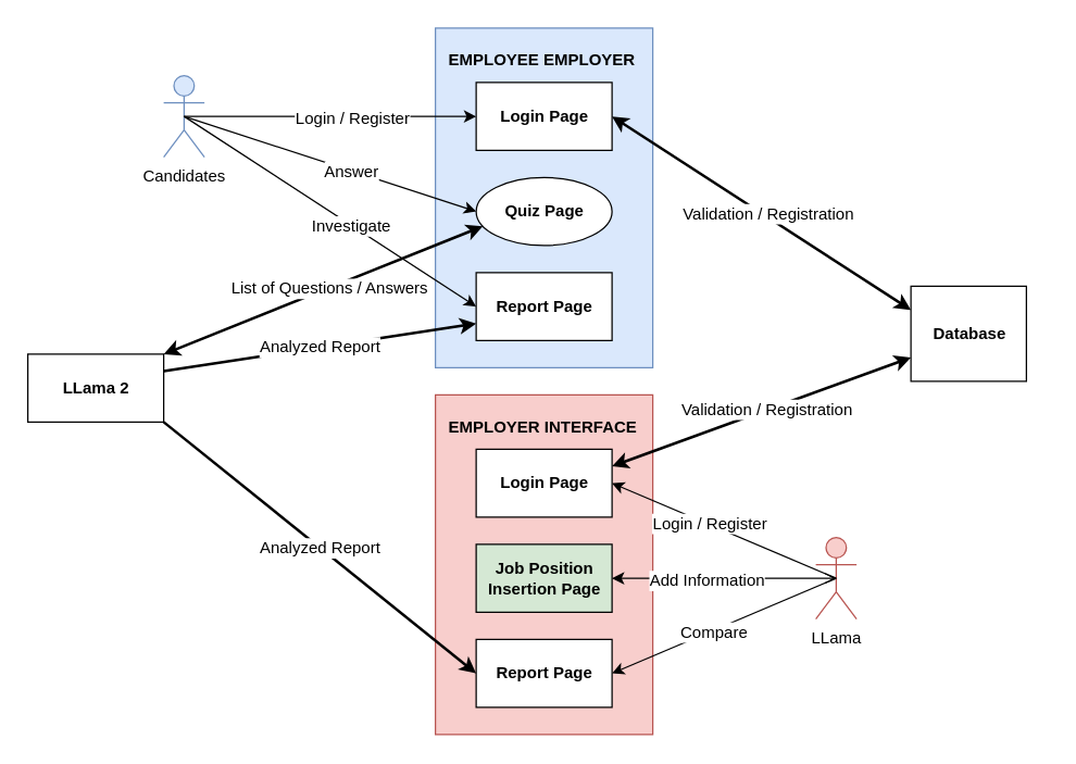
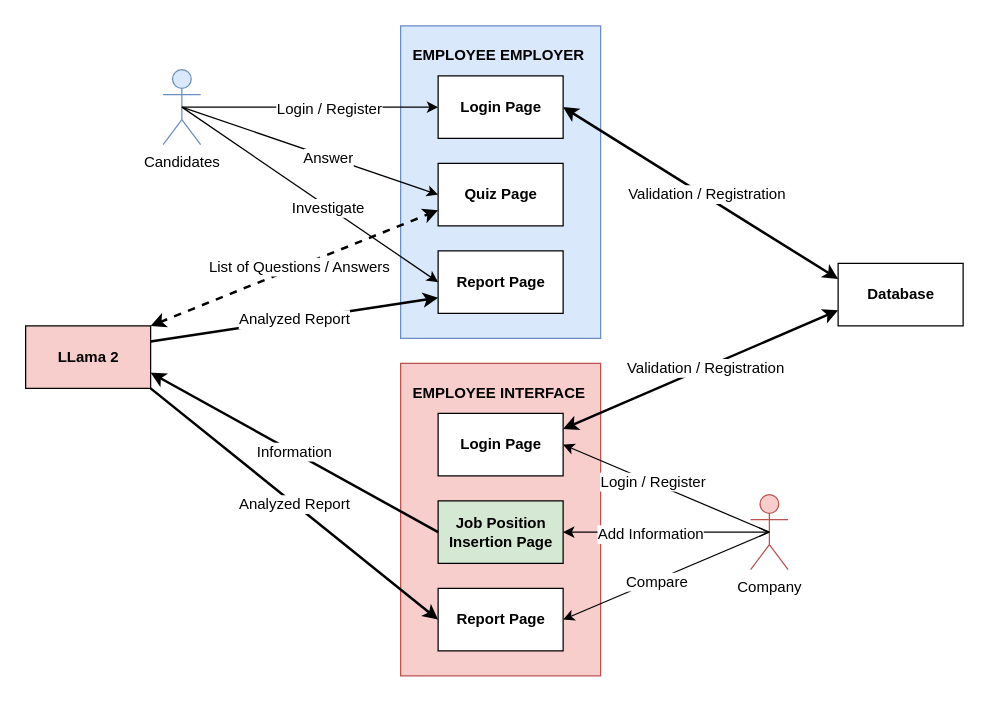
  <mxCell id="0" />
  <mxCell id="1" parent="0" />
  <mxCell id="2" value="" style="html=1;dashed=0;whitespace=wrap;fillColor=#f8cecc;strokeColor=#b85450;" vertex="1" parent="1"><mxGeometry x="320" y="290" width="160" height="250" as="geometry" /></mxCell>
  <mxCell id="3" value="" style="html=1;dashed=0;whitespace=wrap;fillColor=#dae8fc;strokeColor=#6c8ebf;" vertex="1" parent="1"><mxGeometry x="320" y="20" width="160" height="250" as="geometry" /></mxCell>
  <mxCell id="4" value="Login Page" style="html=1;dashed=0;whitespace=wrap;fontStyle=1;fontSize=12;" parent="1" vertex="1"><mxGeometry x="350" y="60" width="100" height="50" as="geometry" /></mxCell>
- <mxCell id="5" value="Quiz Page" style="ellipse;html=1;dashed=0;whitespace=wrap;fontStyle=1;fontSize=12;" parent="1" vertex="1"><mxGeometry x="350" y="130" width="100" height="50" as="geometry" /></mxCell>
+ <mxCell id="5" value="Quiz Page" style="html=1;dashed=0;whitespace=wrap;fontStyle=1;fontSize=12;" parent="1" vertex="1"><mxGeometry x="350" y="130" width="100" height="50" as="geometry" /></mxCell>
  <mxCell id="6" value="Report Page" style="html=1;dashed=0;whitespace=wrap;fontStyle=1;fontSize=12;" parent="1" vertex="1"><mxGeometry x="350" y="200" width="100" height="50" as="geometry" /></mxCell>
  <mxCell id="7" value="Job Position &lt;br style=&quot;font-size: 12px;&quot;&gt;Insertion Page" style="html=1;dashed=0;whitespace=wrap;fontStyle=1;fontSize=12;fillColor=#d5e8d4;" parent="1" vertex="1"><mxGeometry x="350" y="400" width="100" height="50" as="geometry" /></mxCell>
  <mxCell id="8" value="Report Page" style="html=1;dashed=0;whitespace=wrap;fontStyle=1;fontSize=12;" parent="1" vertex="1"><mxGeometry x="350" y="470" width="100" height="50" as="geometry" /></mxCell>
  <mxCell id="9" value="Login Page" style="html=1;dashed=0;whitespace=wrap;fontStyle=1;fontSize=12;" parent="1" vertex="1"><mxGeometry x="350" y="330" width="100" height="50" as="geometry" /></mxCell>
- <mxCell id="10" value="LLama 2" style="html=1;dashed=0;whitespace=wrap;fontStyle=1;fontSize=12;" parent="1" vertex="1"><mxGeometry x="20" y="260" width="100" height="50" as="geometry" /></mxCell>
- <mxCell id="11" value="Database" style="html=1;dashed=0;whitespace=wrap;fontStyle=1;fontSize=12;" parent="1" vertex="1"><mxGeometry x="670" y="210" width="85" height="70" as="geometry" /></mxCell>
+ <mxCell id="10" value="LLama 2" style="html=1;dashed=0;whitespace=wrap;fontStyle=1;fontSize=12;fillColor=#f8cecc;" parent="1" vertex="1"><mxGeometry x="20" y="260" width="100" height="50" as="geometry" /></mxCell>
+ <mxCell id="11" value="Database" style="html=1;dashed=0;whitespace=wrap;fontStyle=1;fontSize=12;" parent="1" vertex="1"><mxGeometry x="670" y="210" width="100" height="50" as="geometry" /></mxCell>
  <mxCell id="12" value="" style="endArrow=classic;html=1;rounded=0;fontSize=12;fontStyle=0;strokeWidth=2;exitX=1;exitY=0.5;exitDx=0;exitDy=0;entryX=0;entryY=0.25;entryDx=0;entryDy=0;startArrow=classic;startFill=1;" parent="1" source="4" target="11" edge="1"><mxGeometry width="50" height="50" relative="1" as="geometry"><mxPoint x="470" y="290" as="sourcePoint" /><mxPoint x="560" y="240" as="targetPoint" /></mxGeometry></mxCell>
  <mxCell id="13" value="Validation / Registration" style="edgeLabel;html=1;align=center;verticalAlign=middle;resizable=0;points=[];fontSize=12;" parent="12" vertex="1" connectable="0"><mxGeometry x="0.018" y="1" relative="1" as="geometry"><mxPoint x="2" as="offset" /></mxGeometry></mxCell>
  <mxCell id="14" value="" style="endArrow=classic;html=1;rounded=0;fontSize=12;fontStyle=0;strokeWidth=2;exitX=1;exitY=0.25;exitDx=0;exitDy=0;entryX=0;entryY=0.75;entryDx=0;entryDy=0;startArrow=classic;startFill=1;" parent="1" source="9" target="11" edge="1"><mxGeometry width="50" height="50" relative="1" as="geometry"><mxPoint x="460" y="95" as="sourcePoint" /><mxPoint x="640" y="220" as="targetPoint" /></mxGeometry></mxCell>
  <mxCell id="15" value="Validation / Registration" style="edgeLabel;html=1;align=center;verticalAlign=middle;resizable=0;points=[];fontSize=12;" parent="14" vertex="1" connectable="0"><mxGeometry x="0.018" y="1" relative="1" as="geometry"><mxPoint x="2" as="offset" /></mxGeometry></mxCell>
- <mxCell id="18" value="" style="endArrow=classic;html=1;rounded=0;fontSize=12;fontStyle=0;strokeWidth=2;exitX=1;exitY=0;exitDx=0;exitDy=0;entryX=0;entryY=0.75;entryDx=0;entryDy=0;startArrow=classic;startFill=1;" parent="1" source="10" target="5" edge="1"><mxGeometry width="50" height="50" relative="1" as="geometry"><mxPoint x="460" y="435" as="sourcePoint" /><mxPoint x="770" y="347.5" as="targetPoint" /></mxGeometry></mxCell>
+ <mxCell id="16" value="" style="endArrow=classic;html=1;rounded=0;fontSize=12;fontStyle=0;strokeWidth=2;exitX=0;exitY=0.5;exitDx=0;exitDy=0;entryX=1;entryY=0.75;entryDx=0;entryDy=0;startArrow=none;startFill=0;" parent="1" source="7" target="10" edge="1"><mxGeometry width="50" height="50" relative="1" as="geometry"><mxPoint x="470" y="457.5" as="sourcePoint" /><mxPoint x="780" y="350" as="targetPoint" /></mxGeometry></mxCell>
+ <mxCell id="17" value="Information" style="edgeLabel;html=1;align=center;verticalAlign=middle;resizable=0;points=[];fontSize=12;" parent="16" vertex="1" connectable="0"><mxGeometry x="0.018" y="1" relative="1" as="geometry"><mxPoint x="2" as="offset" /></mxGeometry></mxCell>
+ <mxCell id="18" value="" style="endArrow=classic;html=1;rounded=0;fontSize=12;fontStyle=0;strokeWidth=2;exitX=1;exitY=0;exitDx=0;exitDy=0;entryX=0;entryY=0.75;entryDx=0;entryDy=0;startArrow=classic;startFill=1;dashed=1;" parent="1" source="10" target="5" edge="1"><mxGeometry width="50" height="50" relative="1" as="geometry"><mxPoint x="460" y="435" as="sourcePoint" /><mxPoint x="770" y="347.5" as="targetPoint" /></mxGeometry></mxCell>
  <mxCell id="19" value="List of Questions / Answers" style="edgeLabel;html=1;align=center;verticalAlign=middle;resizable=0;points=[];fontSize=12;" parent="18" vertex="1" connectable="0"><mxGeometry x="0.018" y="1" relative="1" as="geometry"><mxPoint x="2" as="offset" /></mxGeometry></mxCell>
  <mxCell id="20" value="Analyzed Report" style="endArrow=classic;html=1;rounded=0;fontSize=12;fontStyle=0;strokeWidth=2;exitX=1;exitY=0.25;exitDx=0;exitDy=0;entryX=0;entryY=0.75;entryDx=0;entryDy=0;startArrow=none;startFill=0;" parent="1" source="10" target="6" edge="1"><mxGeometry width="50" height="50" relative="1" as="geometry"><mxPoint y="270" as="sourcePoint" x="130" /><mxPoint x="360" y="165" as="targetPoint" /></mxGeometry></mxCell>
  <mxCell id="21" value="Analyzed Report" style="endArrow=classic;html=1;rounded=0;fontSize=12;fontStyle=0;strokeWidth=2;exitX=1;exitY=1;exitDx=0;exitDy=0;entryX=0;entryY=0.5;entryDx=0;entryDy=0;startArrow=none;startFill=0;" parent="1" source="10" target="8" edge="1"><mxGeometry width="50" height="50" relative="1" as="geometry"><mxPoint y="282.5" as="sourcePoint" x="130" /><mxPoint x="360" y="235" as="targetPoint" /></mxGeometry></mxCell>
- <mxCell id="22" value="Candidates" style="shape=umlActor;verticalLabelPosition=bottom;verticalAlign=top;html=1;fontSize=12;fillColor=#dae8fc;strokeColor=#6c8ebf;" parent="1" vertex="1"><mxGeometry x="120" y="55" width="30" height="60" as="geometry" /></mxCell>
- <mxCell id="23" value="LLama" style="shape=umlActor;verticalLabelPosition=bottom;verticalAlign=top;html=1;fontSize=12;fillColor=#f8cecc;strokeColor=#b85450;" parent="1" vertex="1"><mxGeometry x="600" y="395" width="30" height="60" as="geometry" /></mxCell>
+ <mxCell id="22" value="Candidates" style="shape=umlActor;verticalLabelPosition=bottom;verticalAlign=top;html=1;fontSize=12;fillColor=#dae8fc;strokeColor=#6c8ebf;" parent="1" vertex="1"><mxGeometry y="55" width="30" height="60" as="geometry" x="130" /></mxCell>
+ <mxCell id="23" value="Company" style="shape=umlActor;verticalLabelPosition=bottom;verticalAlign=top;html=1;fontSize=12;fillColor=#f8cecc;strokeColor=#b85450;" parent="1" vertex="1"><mxGeometry x="600" y="395" width="30" height="60" as="geometry" /></mxCell>
  <mxCell id="24" value="" style="endArrow=none;html=1;rounded=0;fontSize=12;fontStyle=0;strokeWidth=1;exitX=1;exitY=0.5;exitDx=0;exitDy=0;entryX=0.5;entryY=0.5;entryDx=0;entryDy=0;startArrow=classic;startFill=1;entryPerimeter=0;endFill=0;" parent="1" source="9" target="23" edge="1"><mxGeometry width="50" height="50" relative="1" as="geometry"><mxPoint x="460" y="365" as="sourcePoint" /><mxPoint x="770" y="257.5" as="targetPoint" /></mxGeometry></mxCell>
  <mxCell id="25" value="Login / Register" style="edgeLabel;html=1;align=center;verticalAlign=middle;resizable=0;points=[];fontSize=12;" parent="24" vertex="1" connectable="0"><mxGeometry x="-0.14" y="1" relative="1" as="geometry"><mxPoint as="offset" /></mxGeometry></mxCell>
  <mxCell id="26" value="" style="endArrow=open;html=1;rounded=0;fontSize=12;fontStyle=0;strokeWidth=1;exitX=1;exitY=0.5;exitDx=0;exitDy=0;entryX=0.5;entryY=0.5;entryDx=0;entryDy=0;startArrow=classic;startFill=1;entryPerimeter=0;endFill=0;" parent="1" source="7" target="23" edge="1"><mxGeometry width="50" height="50" relative="1" as="geometry"><mxPoint x="460" y="365" as="sourcePoint" /><mxPoint x="645" y="435" as="targetPoint" /></mxGeometry></mxCell>
  <mxCell id="27" value="Add Information" style="edgeLabel;html=1;align=center;verticalAlign=middle;resizable=0;points=[];fontSize=12;" parent="26" vertex="1" connectable="0"><mxGeometry x="-0.158" y="-1" relative="1" as="geometry"><mxPoint as="offset" /></mxGeometry></mxCell>
  <mxCell id="28" value="" style="endArrow=none;html=1;rounded=0;fontSize=12;fontStyle=0;strokeWidth=1;exitX=1;exitY=0.5;exitDx=0;exitDy=0;entryX=0.5;entryY=0.5;entryDx=0;entryDy=0;startArrow=classic;startFill=1;entryPerimeter=0;endFill=0;" parent="1" source="8" target="23" edge="1"><mxGeometry width="50" height="50" relative="1" as="geometry"><mxPoint x="460" y="435" as="sourcePoint" /><mxPoint x="645" y="435" as="targetPoint" /></mxGeometry></mxCell>
  <mxCell id="29" value="Compare" style="edgeLabel;html=1;align=center;verticalAlign=middle;resizable=0;points=[];fontSize=12;" parent="28" vertex="1" connectable="0"><mxGeometry x="-0.106" y="-1" relative="1" as="geometry"><mxPoint as="offset" /></mxGeometry></mxCell>
  <mxCell id="30" value="" style="endArrow=none;html=1;rounded=0;fontSize=12;fontStyle=0;strokeWidth=1;exitX=0;exitY=0.5;exitDx=0;exitDy=0;entryX=0.5;entryY=0.5;entryDx=0;entryDy=0;startArrow=classic;startFill=1;entryPerimeter=0;endFill=0;" parent="1" source="4" target="22" edge="1"><mxGeometry width="50" height="50" relative="1" as="geometry"><mxPoint x="170" y="-30" as="sourcePoint" /><mxPoint x="335" y="40" as="targetPoint" /></mxGeometry></mxCell>
  <mxCell id="31" value="Login / Register" style="edgeLabel;html=1;align=center;verticalAlign=middle;resizable=0;points=[];fontSize=12;" parent="30" vertex="1" connectable="0"><mxGeometry x="-0.14" y="1" relative="1" as="geometry"><mxPoint as="offset" /></mxGeometry></mxCell>
  <mxCell id="32" value="" style="endArrow=none;html=1;rounded=0;fontSize=12;fontStyle=0;strokeWidth=1;exitX=0;exitY=0.5;exitDx=0;exitDy=0;entryX=0.5;entryY=0.5;entryDx=0;entryDy=0;startArrow=classic;startFill=1;entryPerimeter=0;endFill=0;" parent="1" source="5" target="22" edge="1"><mxGeometry width="50" height="50" relative="1" as="geometry"><mxPoint x="360" y="95" as="sourcePoint" /><mxPoint x="205" y="95" as="targetPoint" /></mxGeometry></mxCell>
  <mxCell id="33" value="Answer" style="edgeLabel;html=1;align=center;verticalAlign=middle;resizable=0;points=[];fontSize=12;" parent="32" vertex="1" connectable="0"><mxGeometry x="-0.14" y="1" relative="1" as="geometry"><mxPoint as="offset" /></mxGeometry></mxCell>
  <mxCell id="34" value="" style="endArrow=none;html=1;rounded=0;fontSize=12;fontStyle=0;strokeWidth=1;exitX=0;exitY=0.5;exitDx=0;exitDy=0;entryX=0.5;entryY=0.5;entryDx=0;entryDy=0;startArrow=classic;startFill=1;entryPerimeter=0;endFill=0;" parent="1" source="6" target="22" edge="1"><mxGeometry width="50" height="50" relative="1" as="geometry"><mxPoint x="360" y="165" as="sourcePoint" /><mxPoint x="205" y="95" as="targetPoint" /></mxGeometry></mxCell>
  <mxCell id="35" value="Investigate" style="edgeLabel;html=1;align=center;verticalAlign=middle;resizable=0;points=[];fontSize=12;" parent="34" vertex="1" connectable="0"><mxGeometry x="-0.14" y="1" relative="1" as="geometry"><mxPoint as="offset" /></mxGeometry></mxCell>
- <mxCell id="36" value="&lt;div style=&quot;text-align: center;&quot;&gt;&lt;span style=&quot;background-color: initial;&quot;&gt;&lt;b&gt;EMPLOYER INTERFACE&lt;/b&gt;&lt;/span&gt;&lt;/div&gt;" style="text;whiteSpace=wrap;html=1;" vertex="1" parent="1"><mxGeometry x="327.5" y="300" width="145" height="40" as="geometry" /></mxCell>
+ <mxCell id="36" value="&lt;div style=&quot;text-align: center;&quot;&gt;&lt;span style=&quot;background-color: initial;&quot;&gt;&lt;b&gt;EMPLOYEE INTERFACE&lt;/b&gt;&lt;/span&gt;&lt;/div&gt;" style="text;whiteSpace=wrap;html=1;" vertex="1" parent="1"><mxGeometry x="327.5" y="300" width="145" height="40" as="geometry" /></mxCell>
  <mxCell id="37" value="&lt;div style=&quot;text-align: center;&quot;&gt;&lt;span style=&quot;background-color: initial;&quot;&gt;&lt;b&gt;EMPLOYEE EMPLOYER&lt;/b&gt;&lt;/span&gt;&lt;/div&gt;" style="text;whiteSpace=wrap;html=1;" vertex="1" parent="1"><mxGeometry x="327.5" y="30" width="145" height="40" as="geometry" /></mxCell>
